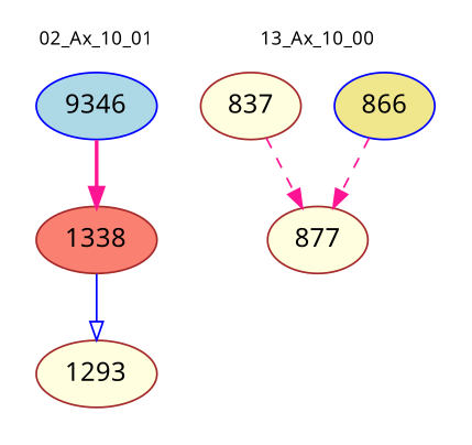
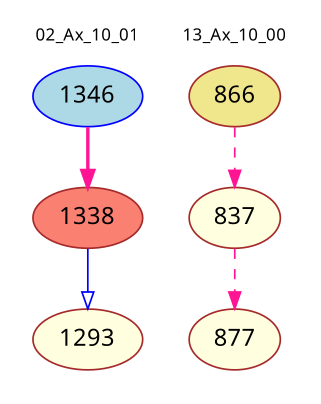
  digraph {
    fontname="Noto Sans"
    node [color=brown fillcolor=lightyellow fontname="Noto Sans" style=filled]
    edge [arrowhead=normal color=deeppink fontname="Noto Sans" style=dashed]
-   n1 [color=blue fillcolor=lightblue label=9346]
+   n1 [color=blue fillcolor=lightblue label=1346]
    n2 [fillcolor=salmon label=1338]
    n3 [label=1293]
-   n4 [color=blue fillcolor=khaki label=866]
+   n4 [fillcolor=khaki label=866]
    n5 [label=837]
    n6 [label=877]
    subgraph cluster_1 {
      color=white
      fontsize=10
      label="02_Ax_10_01"
      n1
      n2
      n3
    }
    subgraph cluster_2 {
      color=white
      fontsize=10
      label="13_Ax_10_00"
      n4
      n5
      n6
    }
    n1 -> n2 [style=bold]
    n2 -> n3 [arrowhead=onormal color=blue style=solid]
-   n4 -> n6
+   n4 -> n5
    n5 -> n6
  }
